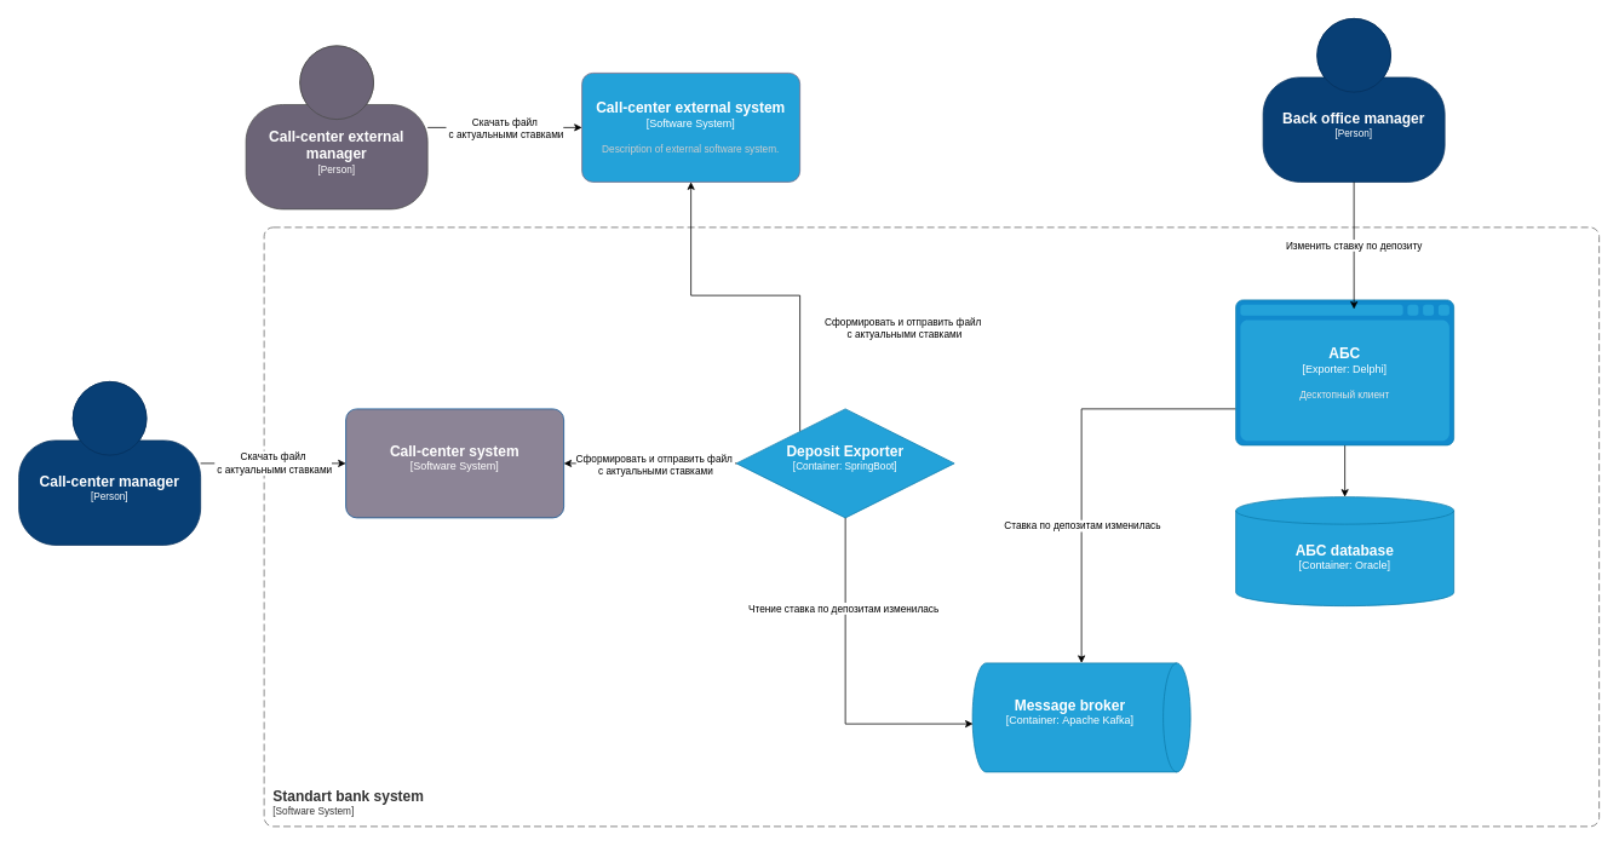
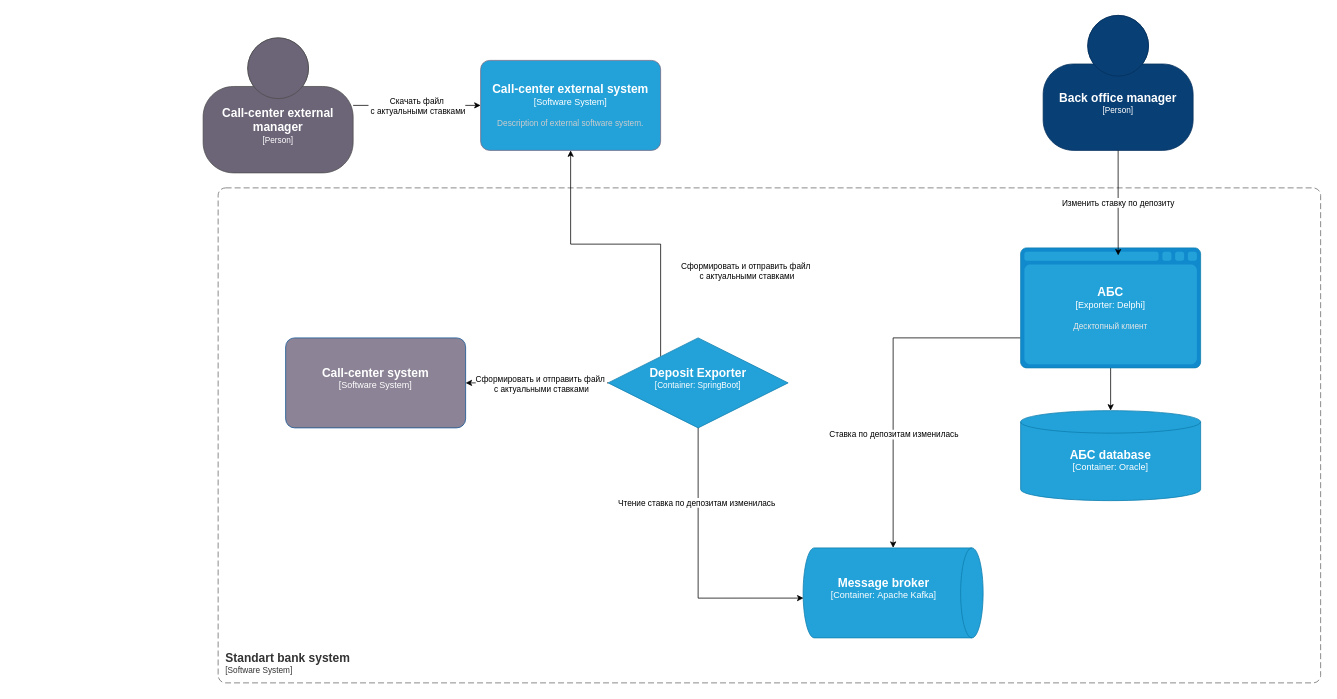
  <mxCell id="0" />
  <mxCell id="1" parent="0" />
  <mxCell id="2" value="&lt;font style=&quot;font-size: 16px&quot;&gt;&lt;b&gt;&lt;div style=&quot;text-align: left&quot;&gt;Standart bank system&lt;/div&gt;&lt;/b&gt;&lt;/font&gt;&lt;div style=&quot;text-align: left&quot;&gt;[Software System]&lt;/div&gt;" style="rounded=1;fontSize=11;whiteSpace=wrap;html=1;dashed=1;arcSize=20;fillColor=none;strokeColor=#666666;fontColor=#333333;labelBackgroundColor=none;align=left;verticalAlign=bottom;labelBorderColor=none;spacingTop=0;spacing=10;dashPattern=8 4;metaEdit=1;rotatable=0;perimeter=rectanglePerimeter;noLabel=0;labelPadding=0;allowArrows=0;connectable=0;expand=0;recursiveResize=0;editable=1;pointerEvents=0;absoluteArcSize=1;points=[[0.25,0,0],[0.5,0,0],[0.75,0,0],[1,0.25,0],[1,0.5,0],[1,0.75,0],[0.75,1,0],[0.5,1,0],[0.25,1,0],[0,0.75,0],[0,0.5,0],[0,0.25,0]];" vertex="1" parent="1"><mxGeometry x="290" y="250" width="1470" height="660" as="geometry" /></mxCell>
  <mxCell id="3" value="&lt;font style=&quot;font-size: 16px&quot;&gt;&lt;b&gt;Back office manager&lt;/b&gt;&lt;/font&gt;&lt;div&gt;[Person]&lt;/div&gt;&lt;br&gt;&lt;div&gt;&lt;font style=&quot;font-size: 11px&quot;&gt;&lt;font color=&quot;#cccccc&quot;&gt;&lt;/font&gt;&lt;/div&gt;" style="html=1;fontSize=11;dashed=0;whiteSpace=wrap;fillColor=#083F75;strokeColor=#06315C;fontColor=#ffffff;shape=mxgraph.c4.person2;align=center;metaEdit=1;points=[[0.5,0,0],[1,0.5,0],[1,0.75,0],[0.75,1,0],[0.5,1,0],[0.25,1,0],[0,0.75,0],[0,0.5,0]];resizable=0;" vertex="1" parent="1"><mxGeometry x="1390" y="20" width="200" height="180" as="geometry" /></mxCell>
  <mxCell id="4" style="edgeStyle=orthogonalEdgeStyle;rounded=0;orthogonalLoop=1;jettySize=auto;html=1;" edge="1" parent="1" source="7" target="8"><mxGeometry relative="1" as="geometry" /></mxCell>
  <mxCell id="5" style="edgeStyle=orthogonalEdgeStyle;rounded=0;orthogonalLoop=1;jettySize=auto;html=1;" edge="1" parent="1" source="7" target="13"><mxGeometry relative="1" as="geometry"><Array as="points"><mxPoint x="1190" y="450" /></Array></mxGeometry></mxCell>
  <mxCell id="6" value="Ставка по депозитам изменилась" style="edgeLabel;html=1;align=center;verticalAlign=middle;resizable=0;points=[];" vertex="1" connectable="0" parent="5"><mxGeometry x="0.323" relative="1" as="geometry"><mxPoint as="offset" /></mxGeometry></mxCell>
  <mxCell id="7" value="&lt;font style=&quot;font-size: 16px&quot;&gt;&lt;b&gt;AБС&lt;/b&gt;&lt;/font&gt;&lt;div&gt;[Exporter:&amp;nbsp;Delphi]&lt;/div&gt;&lt;br&gt;&lt;div&gt;&lt;font style=&quot;font-size: 11px&quot;&gt;&lt;font color=&quot;#E6E6E6&quot;&gt;Десктопный клиент&lt;/font&gt;&lt;/div&gt;" style="shape=mxgraph.c4.webBrowserContainer2;whiteSpace=wrap;html=1;boundedLbl=1;rounded=0;labelBackgroundColor=none;strokeColor=#118ACD;fillColor=#23A2D9;strokeColor=#118ACD;strokeColor2=#0E7DAD;fontSize=12;fontColor=#ffffff;align=center;metaEdit=1;points=[[0.5,0,0],[1,0.25,0],[1,0.5,0],[1,0.75,0],[0.5,1,0],[0,0.75,0],[0,0.5,0],[0,0.25,0]];resizable=0;" vertex="1" parent="1"><mxGeometry x="1360" y="330" width="240" height="160" as="geometry" /></mxCell>
  <mxCell id="8" value="&lt;font style=&quot;font-size: 16px&quot;&gt;&lt;b&gt;АБС database&lt;/b&gt;&lt;/font&gt;&lt;div&gt;[Container:&amp;nbsp;Oracle]&lt;/div&gt;&lt;br&gt;&lt;div&gt;&lt;font style=&quot;font-size: 11px&quot;&gt;&lt;font color=&quot;#E6E6E6&quot;&gt;&lt;/font&gt;&lt;/div&gt;" style="shape=cylinder3;size=15;whiteSpace=wrap;html=1;boundedLbl=1;rounded=0;labelBackgroundColor=none;fillColor=#23A2D9;fontSize=12;fontColor=#ffffff;align=center;strokeColor=#0E7DAD;metaEdit=1;points=[[0.5,0,0],[1,0.25,0],[1,0.5,0],[1,0.75,0],[0.5,1,0],[0,0.75,0],[0,0.5,0],[0,0.25,0]];resizable=0;" vertex="1" parent="1"><mxGeometry x="1360" y="547" width="240" height="120" as="geometry" /></mxCell>
  <mxCell id="9" value="Изменить ставку по депозиту" style="edgeStyle=orthogonalEdgeStyle;rounded=0;orthogonalLoop=1;jettySize=auto;html=1;entryX=0.542;entryY=0.063;entryDx=0;entryDy=0;entryPerimeter=0;" edge="1" parent="1" source="3" target="7"><mxGeometry relative="1" as="geometry" /></mxCell>
  <mxCell id="10" style="edgeStyle=orthogonalEdgeStyle;rounded=0;orthogonalLoop=1;jettySize=auto;html=1;" edge="1" parent="1" source="12" target="19"><mxGeometry relative="1" as="geometry"><Array as="points"><mxPoint x="880" y="325" /><mxPoint x="760" y="325" /></Array></mxGeometry></mxCell>
  <mxCell id="11" value="Сформировать и отправить файл&amp;nbsp;&lt;div&gt;с актуальными ставками&lt;/div&gt;" style="edgeLabel;html=1;align=center;verticalAlign=middle;resizable=0;points=[];" vertex="1" connectable="0" parent="10"><mxGeometry x="-0.141" y="-4" relative="1" as="geometry"><mxPoint x="134" y="39" as="offset" /></mxGeometry></mxCell>
  <mxCell id="12" value="&lt;font style=&quot;font-size: 16px&quot;&gt;&lt;b&gt;Deposit Exporter&lt;/b&gt;&lt;/font&gt;&lt;div&gt;[Container: SpringBoot]&lt;/div&gt;&lt;br&gt;&lt;div&gt;&lt;font style=&quot;font-size: 11px&quot;&gt;&lt;font color=&quot;#E6E6E6&quot;&gt;&lt;/font&gt;&lt;/div&gt;" style="rhombus;whiteSpace=wrap;html=1;fontSize=11;labelBackgroundColor=none;fillColor=#23A2D9;fontColor=#ffffff;align=center;arcSize=10;strokeColor=#0E7DAD;metaEdit=1;resizable=0;points=[[0.25,0,0],[0.5,0,0],[0.75,0,0],[1,0.25,0],[1,0.5,0],[1,0.75,0],[0.75,1,0],[0.5,1,0],[0.25,1,0],[0,0.75,0],[0,0.5,0],[0,0.25,0]];" vertex="1" parent="1"><mxGeometry x="810" y="450" width="240" height="120" as="geometry" /></mxCell>
  <mxCell id="13" value="&lt;font style=&quot;font-size: 16px&quot;&gt;&lt;b&gt;Message broker&lt;/b&gt;&lt;/font&gt;&lt;div&gt;[Container:&amp;nbsp;Apache Kafka]&lt;/div&gt;&lt;br&gt;&lt;div&gt;&lt;font style=&quot;font-size: 11px&quot;&gt;&lt;font color=&quot;#E6E6E6&quot;&gt;&lt;/font&gt;&lt;/div&gt;" style="shape=cylinder3;size=15;direction=south;whiteSpace=wrap;html=1;boundedLbl=1;rounded=0;labelBackgroundColor=none;fillColor=#23A2D9;fontSize=12;fontColor=#ffffff;align=center;strokeColor=#0E7DAD;metaEdit=1;points=[[0.5,0,0],[1,0.25,0],[1,0.5,0],[1,0.75,0],[0.5,1,0],[0,0.75,0],[0,0.5,0],[0,0.25,0]];resizable=0;" vertex="1" parent="1"><mxGeometry x="1070" y="730" width="240" height="120" as="geometry" /></mxCell>
  <mxCell id="14" style="edgeStyle=orthogonalEdgeStyle;rounded=0;orthogonalLoop=1;jettySize=auto;html=1;entryX=0.558;entryY=0.998;entryDx=0;entryDy=0;entryPerimeter=0;" edge="1" parent="1" source="12" target="13"><mxGeometry relative="1" as="geometry"><Array as="points"><mxPoint y="797" x="930" /></Array></mxGeometry></mxCell>
  <mxCell id="15" value="Чтение ставка по депозитам изменилась" style="edgeLabel;html=1;align=center;verticalAlign=middle;resizable=0;points=[];" vertex="1" connectable="0" parent="14"><mxGeometry x="-0.46" y="-3" relative="1" as="geometry"><mxPoint as="offset" /></mxGeometry></mxCell>
  <mxCell id="16" value="&lt;font style=&quot;font-size: 16px&quot;&gt;&lt;b&gt;Call-center system&lt;/b&gt;&lt;/font&gt;&lt;div&gt;[Software System]&lt;/div&gt;&lt;br&gt;&lt;div&gt;&lt;font style=&quot;font-size: 11px&quot;&gt;&lt;font color=&quot;#cccccc&quot;&gt;&lt;/font&gt;&lt;/div&gt;" style="rounded=1;whiteSpace=wrap;html=1;labelBackgroundColor=none;fillColor=#8c8496;fontColor=#ffffff;align=center;arcSize=10;strokeColor=#0D5091;metaEdit=1;resizable=0;points=[[0.25,0,0],[0.5,0,0],[0.75,0,0],[1,0.25,0],[1,0.5,0],[1,0.75,0],[0.75,1,0],[0.5,1,0],[0.25,1,0],[0,0.75,0],[0,0.5,0],[0,0.25,0]];" vertex="1" parent="1"><mxGeometry x="380" y="450" width="240" height="120" as="geometry" /></mxCell>
  <mxCell id="17" style="edgeStyle=orthogonalEdgeStyle;rounded=0;orthogonalLoop=1;jettySize=auto;html=1;entryX=1;entryY=0.5;entryDx=0;entryDy=0;entryPerimeter=0;" edge="1" parent="1" source="12" target="16"><mxGeometry relative="1" as="geometry" /></mxCell>
  <mxCell id="18" value="Сформировать и отправить файл&amp;nbsp;&lt;div&gt;с актуальными ставками&lt;/div&gt;" style="edgeLabel;html=1;align=center;verticalAlign=middle;resizable=0;points=[];" vertex="1" connectable="0" parent="17"><mxGeometry x="-0.054" y="1" relative="1" as="geometry"><mxPoint as="offset" /></mxGeometry></mxCell>
  <mxCell id="19" value="&lt;font style=&quot;font-size: 16px&quot;&gt;&lt;b&gt;Call-center external system&lt;/b&gt;&lt;/font&gt;&lt;div&gt;[Software System]&lt;/div&gt;&lt;br&gt;&lt;div&gt;&lt;font style=&quot;font-size: 11px&quot;&gt;&lt;font color=&quot;#cccccc&quot;&gt;Description of external software system.&lt;/font&gt;&lt;/div&gt;" style="rounded=1;whiteSpace=wrap;html=1;labelBackgroundColor=none;fillColor=#23a2d9;fontColor=#ffffff;align=center;arcSize=10;strokeColor=#736782;metaEdit=1;resizable=0;points=[[0.25,0,0],[0.5,0,0],[0.75,0,0],[1,0.25,0],[1,0.5,0],[1,0.75,0],[0.75,1,0],[0.5,1,0],[0.25,1,0],[0,0.75,0],[0,0.5,0],[0,0.25,0]];" vertex="1" parent="1"><mxGeometry x="640" width="240" height="120" as="geometry" y="80" /></mxCell>
- <mxCell id="20" value="Скачать файл&lt;div&gt;&amp;nbsp;с актуальными ставками&lt;/div&gt;" style="edgeStyle=orthogonalEdgeStyle;rounded=0;orthogonalLoop=1;jettySize=auto;html=1;" edge="1" parent="1" source="21" target="16"><mxGeometry relative="1" as="geometry"><mxPoint as="offset" /></mxGeometry></mxCell>
- <mxCell id="21" value="&lt;font style=&quot;font-size: 16px&quot;&gt;&lt;b&gt;Call-center manager&lt;/b&gt;&lt;/font&gt;&lt;div&gt;[Person]&lt;/div&gt;&lt;br&gt;&lt;div&gt;&lt;font style=&quot;font-size: 11px&quot;&gt;&lt;font color=&quot;#cccccc&quot;&gt;&lt;/font&gt;&lt;/div&gt;" style="html=1;fontSize=11;dashed=0;whiteSpace=wrap;fillColor=#083F75;strokeColor=#06315C;fontColor=#ffffff;shape=mxgraph.c4.person2;align=center;metaEdit=1;points=[[0.5,0,0],[1,0.5,0],[1,0.75,0],[0.75,1,0],[0.5,1,0],[0.25,1,0],[0,0.75,0],[0,0.5,0]];resizable=0;" vertex="1" parent="1"><mxGeometry x="20" y="420" width="200" height="180" as="geometry" /></mxCell>
  <mxCell id="22" style="edgeStyle=orthogonalEdgeStyle;rounded=0;orthogonalLoop=1;jettySize=auto;html=1;" edge="1" parent="1" source="24" target="19"><mxGeometry relative="1" as="geometry" /></mxCell>
  <mxCell id="23" value="Скачать файл&lt;div&gt;&amp;nbsp;с актуальными ставками&lt;/div&gt;" style="edgeLabel;html=1;align=center;verticalAlign=middle;resizable=0;points=[];" vertex="1" connectable="0" parent="22"><mxGeometry x="-0.012" relative="1" as="geometry"><mxPoint as="offset" /></mxGeometry></mxCell>
  <mxCell id="24" value="&lt;font style=&quot;font-size: 16px&quot;&gt;&lt;b&gt;Call-center external manager&lt;/b&gt;&lt;/font&gt;&lt;div&gt;[Person]&lt;/div&gt;&lt;br&gt;&lt;div&gt;&lt;font style=&quot;font-size: 11px&quot;&gt;&lt;font color=&quot;#cccccc&quot;&gt;&lt;/font&gt;&lt;/div&gt;" style="html=1;fontSize=11;dashed=0;whiteSpace=wrap;fillColor=#6C6477;strokeColor=#4D4D4D;fontColor=#ffffff;shape=mxgraph.c4.person2;align=center;metaEdit=1;points=[[0.5,0,0],[1,0.5,0],[1,0.75,0],[0.75,1,0],[0.5,1,0],[0.25,1,0],[0,0.75,0],[0,0.5,0]];resizable=0;" vertex="1" parent="1"><mxGeometry x="270" y="50" width="200" height="180" as="geometry" /></mxCell>
